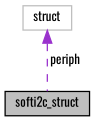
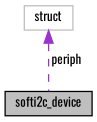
  digraph {
    fontname=Oswald
    node [fontname=Oswald fontsize=10 shape=record style=filled]
-   n1 [color=black fillcolor=grey75 fontcolor=black height=0.2 label=softi2c_struct width=0.4]
+   n1 [color=black fillcolor=grey75 fontcolor=black height=0.2 label=softi2c_device width=0.4]
    n2 [color=grey75 fillcolor=white height=0.2 label=struct width=0.4]
    n2 -> n1 [color=darkorchid3 dir=back fontname=Oswald fontsize=10 label=" periph" labelfontname=FreeSans labelfontsize=10 style=dashed]
  }
